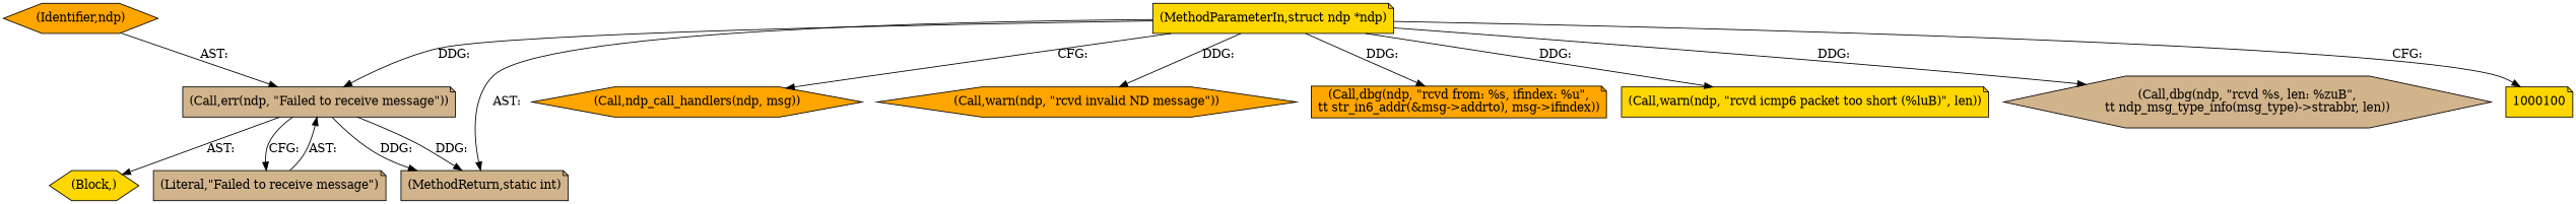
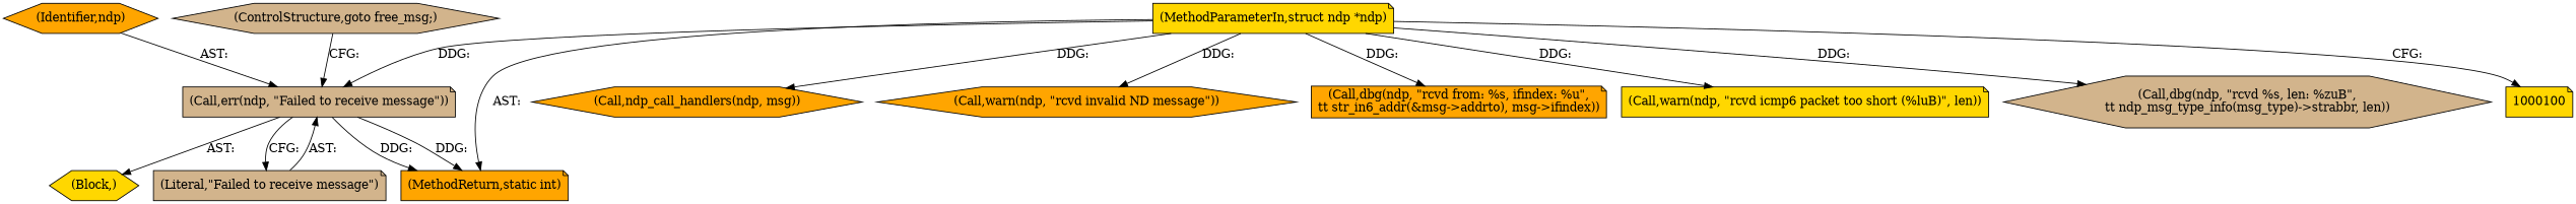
  digraph {
    node [fillcolor=orange shape=note style=filled]
    n1 [fillcolor=tan label="(Call,err(ndp, \"Failed to receive message\"))"]
    n2 [fillcolor=gold label="(Block,)" shape=hexagon]
    n3 [fillcolor=tan label="(Literal,\"Failed to receive message\")"]
-   n4 [fillcolor=tan label="(MethodReturn,static int)"]
+   n4 [label="(MethodReturn,static int)"]
    n5 [fillcolor=gold label="(MethodParameterIn,struct ndp *ndp)"]
    n6 [label="(Call,ndp_call_handlers(ndp, msg))" shape=hexagon]
    n7 [label="(Call,warn(ndp, \"rcvd invalid ND message\"))" shape=hexagon]
    n8 [label="(Call,dbg(ndp, \"rcvd from: %s, ifindex: %u\",\n\t\t str_in6_addr(&msg->addrto), msg->ifindex))"]
    n9 [fillcolor=gold label="(Call,warn(ndp, \"rcvd icmp6 packet too short (%luB)\", len))"]
    n10 [fillcolor=tan label="(Call,dbg(ndp, \"rcvd %s, len: %zuB\",\n\t\t ndp_msg_type_info(msg_type)->strabbr, len))" shape=hexagon]
    1000100 [fillcolor=gold]
    n12 [label="(Identifier,ndp)" shape=hexagon]
+   n13 [fillcolor=tan label="(ControlStructure,goto free_msg;)" shape=hexagon]
    n1 -> n2 [label="AST: "]
    n1 -> n3 [label="CFG: "]
    n1 -> n4 [label="DDG: "]
    n1 -> n4 [label="DDG: "]
    n3 -> n1 [label="AST: "]
    n5 -> n1 [label="DDG: "]
    n5 -> n4 [label="AST: "]
-   n5 -> n6 [label="CFG: "]
+   n5 -> n6 [label="DDG: "]
    n5 -> n7 [label="DDG: "]
    n5 -> n8 [label="DDG: "]
    n5 -> n9 [label="DDG: "]
    n5 -> n10 [label="DDG: "]
    n5 -> 1000100 [label="CFG: "]
    n12 -> n1 [label="AST: "]
+   n13 -> n1 [label="CFG: "]
  }
